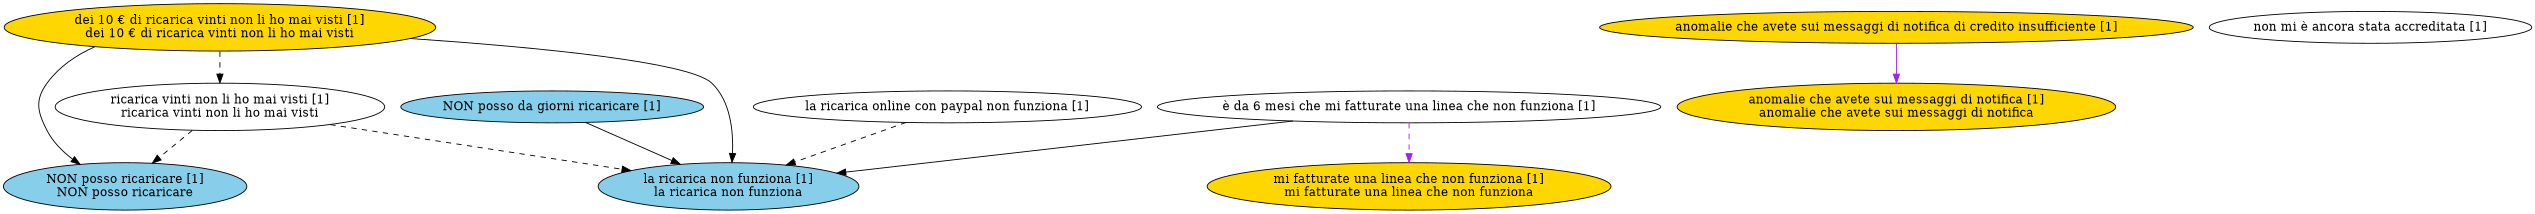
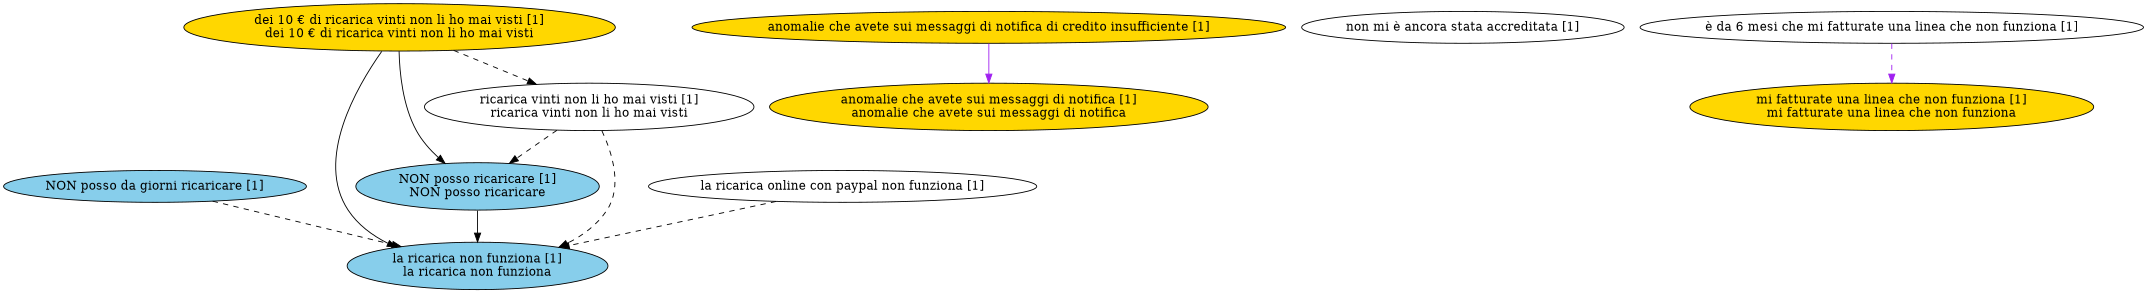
  digraph {
    node [fillcolor=gold style=filled]
    edge [color=black style=dashed]
    "NON posso ricaricare [1]\nNON posso ricaricare" [fillcolor=skyblue]
    "la ricarica non funziona [1]\nla ricarica non funziona" [fillcolor=skyblue]
    "NON posso da giorni ricaricare [1]" [fillcolor=skyblue]
    "anomalie che avete sui messaggi di notifica di credito insufficiente [1]"
    "anomalie che avete sui messaggi di notifica [1]\nanomalie che avete sui messaggi di notifica"
    "ricarica vinti non li ho mai visti [1]\nricarica vinti non li ho mai visti" [fillcolor=white]
    "dei 10 € di ricarica vinti non li ho mai visti [1]\ndei 10 € di ricarica vinti non li ho mai visti"
    "la ricarica online con paypal non funziona [1]" [fillcolor=white]
    "non mi è ancora stata accreditata [1]" [fillcolor=white]
    "è da 6 mesi che mi fatturate una linea che non funziona [1]" [fillcolor=white]
    "mi fatturate una linea che non funziona [1]\nmi fatturate una linea che non funziona"
-   "è da 6 mesi che mi fatturate una linea che non funziona [1]" -> "la ricarica non funziona [1]\nla ricarica non funziona" [style=solid]
-   "NON posso da giorni ricaricare [1]" -> "la ricarica non funziona [1]\nla ricarica non funziona" [style=solid]
+   "NON posso ricaricare [1]\nNON posso ricaricare" -> "la ricarica non funziona [1]\nla ricarica non funziona" [style=solid]
+   "NON posso da giorni ricaricare [1]" -> "la ricarica non funziona [1]\nla ricarica non funziona"
    "anomalie che avete sui messaggi di notifica di credito insufficiente [1]" -> "anomalie che avete sui messaggi di notifica [1]\nanomalie che avete sui messaggi di notifica" [color=purple style=solid]
    "ricarica vinti non li ho mai visti [1]\nricarica vinti non li ho mai visti" -> "NON posso ricaricare [1]\nNON posso ricaricare"
    "ricarica vinti non li ho mai visti [1]\nricarica vinti non li ho mai visti" -> "la ricarica non funziona [1]\nla ricarica non funziona"
    "dei 10 € di ricarica vinti non li ho mai visti [1]\ndei 10 € di ricarica vinti non li ho mai visti" -> "NON posso ricaricare [1]\nNON posso ricaricare" [style=solid]
    "dei 10 € di ricarica vinti non li ho mai visti [1]\ndei 10 € di ricarica vinti non li ho mai visti" -> "la ricarica non funziona [1]\nla ricarica non funziona" [style=solid]
    "dei 10 € di ricarica vinti non li ho mai visti [1]\ndei 10 € di ricarica vinti non li ho mai visti" -> "ricarica vinti non li ho mai visti [1]\nricarica vinti non li ho mai visti"
    "la ricarica online con paypal non funziona [1]" -> "la ricarica non funziona [1]\nla ricarica non funziona"
    "è da 6 mesi che mi fatturate una linea che non funziona [1]" -> "mi fatturate una linea che non funziona [1]\nmi fatturate una linea che non funziona" [color=purple]
  }
